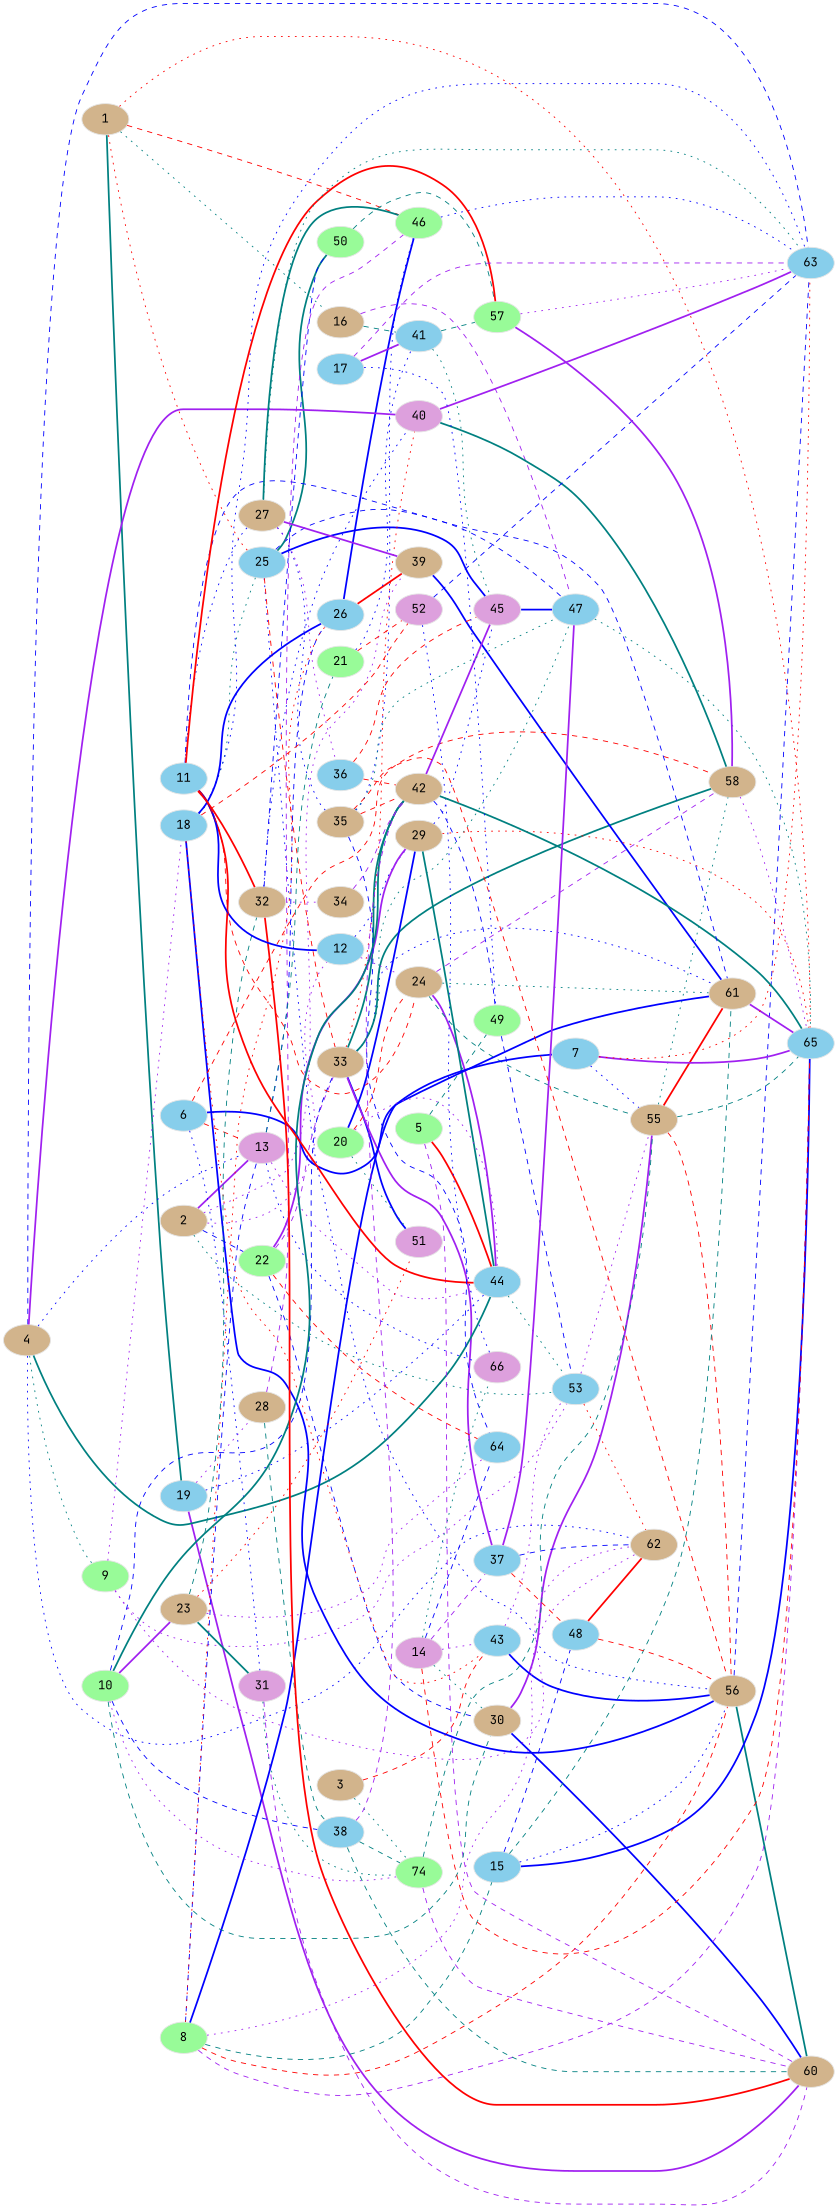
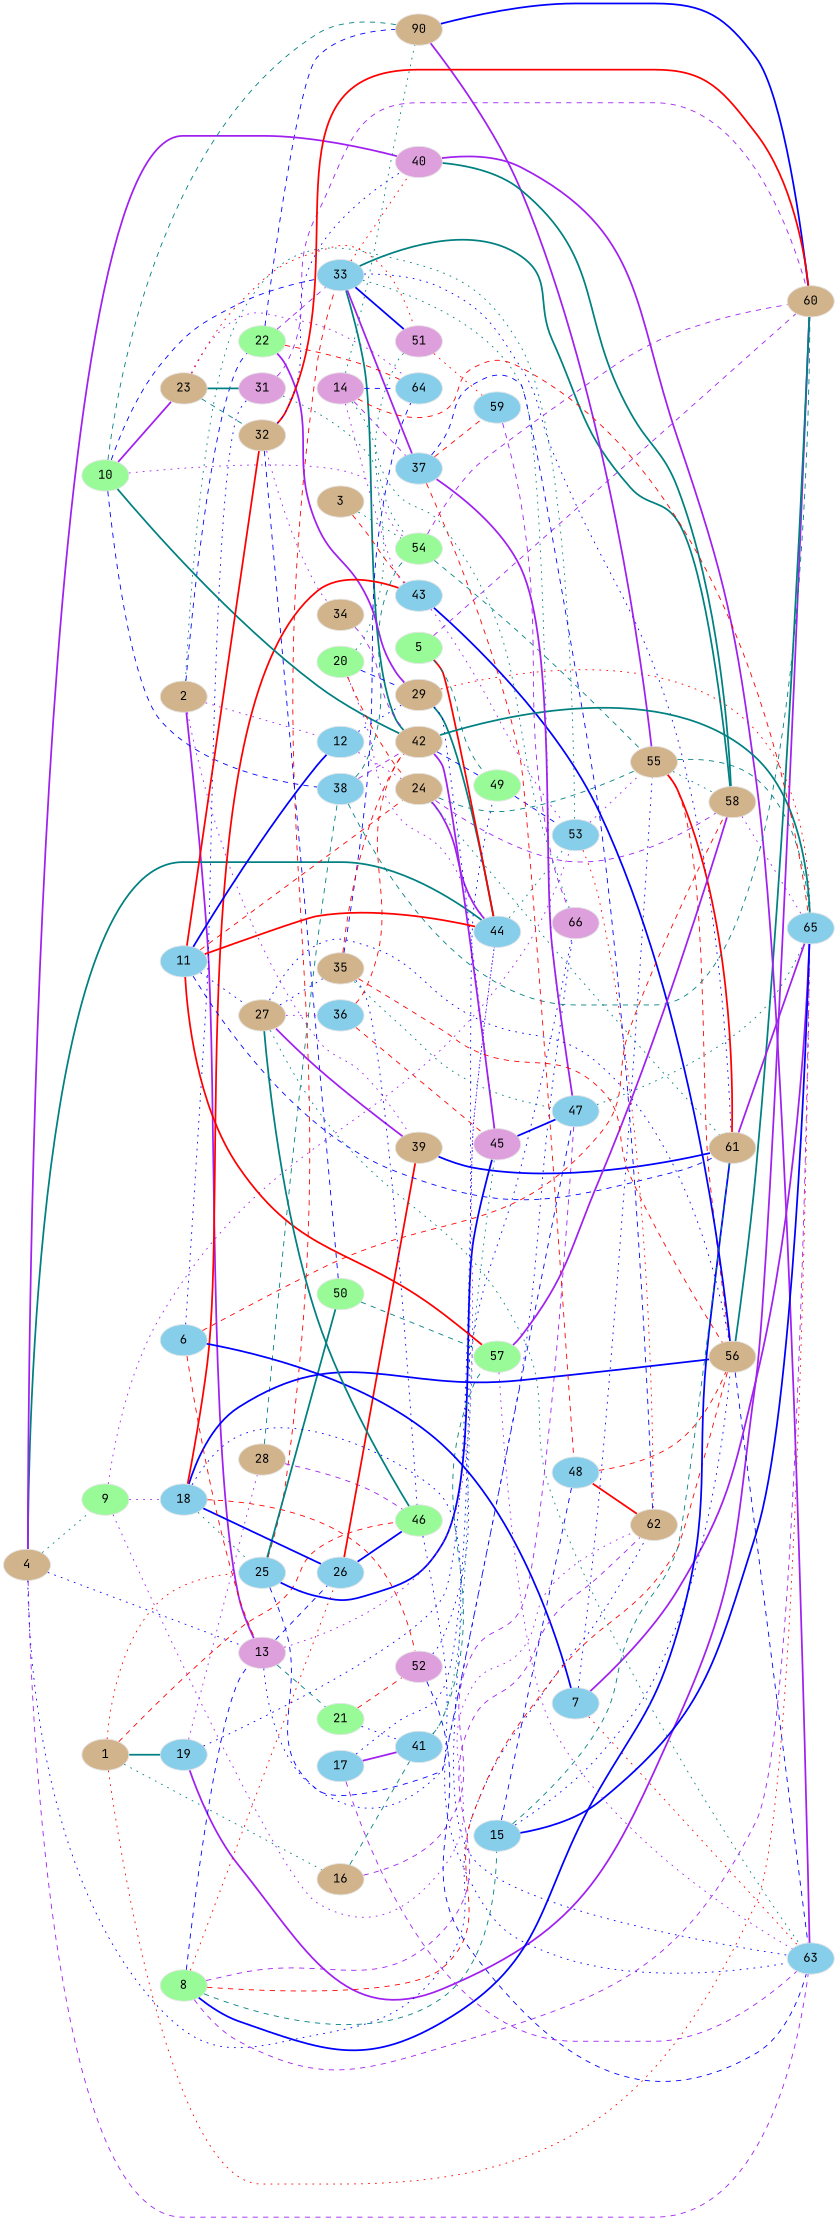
  graph {
    fontname="JetBrains Mono"
    rankdir=LR
    node [color=gray90 fillcolor=tan fontname="JetBrains Mono" style=filled]
    edge [color=blue fontname="JetBrains Mono" style=dashed weight=1.0]
    1
    16
    19 [fillcolor=skyblue]
    25 [fillcolor=skyblue]
    46 [fillcolor=palegreen]
    65 [fillcolor=skyblue]
    41 [fillcolor=skyblue]
    47 [fillcolor=skyblue]
    44 [fillcolor=skyblue]
    60
    28
    56
-   33
+   33 [fillcolor=skyblue]
    45 [fillcolor=plum]
    50 [fillcolor=palegreen]
    63 [fillcolor=skyblue]
    12 [fillcolor=skyblue]
    2
    13 [fillcolor=plum]
    22 [fillcolor=palegreen]
    39
    53 [fillcolor=skyblue]
    24
    29
    26 [fillcolor=skyblue]
    21 [fillcolor=palegreen]
    66 [fillcolor=plum]
-   30
+   30 [label=90]
    64 [fillcolor=skyblue]
    61
    62
    55
    43 [fillcolor=skyblue]
    3
-   54 [fillcolor=palegreen label=74]
+   54 [fillcolor=palegreen]
    4
    9 [fillcolor=palegreen]
    40 [fillcolor=plum]
    18 [fillcolor=skyblue]
    58
    5 [fillcolor=palegreen]
    49 [fillcolor=palegreen]
    6 [fillcolor=skyblue]
    7 [fillcolor=skyblue]
    31 [fillcolor=plum]
    8 [fillcolor=palegreen]
    15 [fillcolor=skyblue]
    48 [fillcolor=skyblue]
    52 [fillcolor=plum]
    10 [fillcolor=palegreen]
    23
    38 [fillcolor=skyblue]
    42
    32
    51 [fillcolor=plum]
    37 [fillcolor=skyblue]
    11 [fillcolor=skyblue]
    27
    57 [fillcolor=palegreen]
    35
    36 [fillcolor=skyblue]
    34
    14 [fillcolor=plum]
+   59 [fillcolor=skyblue]
    17 [fillcolor=skyblue]
    20 [fillcolor=palegreen]
    1 -- 16 [color=teal style=dotted]
    1 -- 19 [color=teal style=bold]
    1 -- 25 [color=red style=dotted]
    1 -- 46 [color=red]
    1 -- 65 [color=red style=dotted]
    16 -- 41 [color=teal]
    16 -- 47 [color=purple]
    19 -- 44 [style=dotted]
    19 -- 60 [color=purple style=bold]
    19 -- 28 [color=purple style=dotted]
    25 -- 47
-   25 -- 56 [style=dotted]
+   27 -- 56 [style=dotted]
    25 -- 33 [color=red]
    25 -- 45 [style=bold]
    25 -- 50 [color=teal style=bold]
    46 -- 63 [style=dotted weight=2.0]
    41 -- 45 [color=teal style=dotted weight=2.0]
    41 -- 57 [color=teal weight=2.0]
    47 -- 65 [color=teal style=dotted]
    44 -- 53 [color=teal style=dotted]
    28 -- 46 [color=purple]
    28 -- 38 [color=teal]
    56 -- 60 [color=teal style=bold]
    56 -- 63
    33 -- 47 [color=teal style=dotted]
    33 -- 61 [style=dotted]
    33 -- 40 [color=red style=dotted]
    33 -- 58 [color=teal style=bold weight=3.0]
    33 -- 42 [color=teal style=bold]
    33 -- 51 [style=bold weight=2.0]
    33 -- 37 [color=purple style=bold]
    45 -- 47 [style=bold]
    50 -- 57 [color=teal]
    12 -- 24 [color=purple style=dotted weight=2.0]
    12 -- 29 [style=dotted]
    2 -- 12 [color=purple style=dotted]
    2 -- 13 [color=purple style=bold]
    2 -- 22
    2 -- 39 [color=purple style=dotted]
    2 -- 53 [color=teal style=dotted]
    13 -- 44 [color=purple style=dotted]
    13 -- 26
    13 -- 21 [color=teal]
    13 -- 66 [style=dotted]
    22 -- 33 [color=purple]
    22 -- 29 [color=purple style=bold]
    22 -- 30
    22 -- 64 [color=red]
    39 -- 61 [style=bold]
    53 -- 62 [color=red style=dotted]
    53 -- 55 [color=purple style=dotted]
    24 -- 44 [color=purple style=bold]
    24 -- 61 [color=teal style=dotted]
    24 -- 55 [color=teal]
    24 -- 58 [color=purple]
    29 -- 65 [color=red style=dotted]
    29 -- 44 [color=teal style=bold]
    29 -- 45 [style=dotted weight=2.0]
    26 -- 46 [style=bold]
    26 -- 39 [color=red style=bold]
    21 -- 41 [style=dotted]
    21 -- 52 [color=red]
    30 -- 60 [style=bold]
    30 -- 55 [color=purple style=bold]
    61 -- 65 [color=purple style=bold]
    55 -- 65 [color=teal]
    55 -- 56 [color=red]
    55 -- 61 [color=red style=bold]
    55 -- 58 [color=teal style=dotted]
    43 -- 56 [style=bold]
    43 -- 53 [color=purple style=dotted]
    3 -- 43 [color=red]
    3 -- 54 [color=teal style=dotted]
    54 -- 60 [color=purple]
    54 -- 55 [color=teal]
    4 -- 44 [color=teal style=bold]
-   4 -- 63
+   4 -- 63 [color=purple]
    4 -- 13 [style=dotted]
    4 -- 62 [style=dotted]
    4 -- 9 [color=teal style=dotted]
    4 -- 40 [color=purple style=bold]
    9 -- 53 [color=purple style=dotted]
    9 -- 62 [color=purple style=dotted]
    9 -- 18 [color=purple style=dotted weight=2.0]
    40 -- 63 [color=purple style=bold]
    40 -- 58 [color=teal style=bold]
    18 -- 25 [color=teal style=dotted]
    18 -- 56 [style=bold]
    18 -- 63 [style=dotted]
    18 -- 26 [style=bold]
-   18 -- 43 [color=red style=dotted]
+   18 -- 43 [color=red style=bold]
    18 -- 52 [color=red weight=2.0]
    58 -- 65 [color=purple style=dotted]
    5 -- 44 [color=red style=bold]
    5 -- 60 [color=purple]
    5 -- 49 [color=teal]
    49 -- 53
    6 -- 13 [color=red]
    6 -- 58 [color=red]
    6 -- 7 [style=bold]
    6 -- 31 [style=dotted]
    7 -- 65 [color=purple style=bold]
    7 -- 63 [color=red style=dotted]
    7 -- 55 [style=dotted]
    31 -- 60 [color=purple]
    31 -- 54 [color=teal style=dotted]
    8 -- 65 [color=purple]
    8 -- 56 [color=red]
    8 -- 13
    8 -- 26 [color=red style=dotted]
    8 -- 61 [style=bold]
-   8 -- 62 [color=purple style=dotted]
+   8 -- 62 [color=purple]
    8 -- 15 [color=teal]
    15 -- 65 [style=bold]
    15 -- 56 [style=dotted]
    15 -- 61 [color=teal]
    15 -- 48
    48 -- 56 [color=red]
    48 -- 62 [color=red style=bold]
    52 -- 63
    52 -- 66 [style=dotted]
    10 -- 33
    10 -- 30 [color=teal]
    10 -- 54 [color=purple style=dotted weight=2.0]
    10 -- 23 [color=purple style=bold]
    10 -- 38
    10 -- 42 [color=teal style=bold]
    23 -- 64 [color=purple style=dotted]
    23 -- 31 [color=teal style=bold]
    23 -- 32 [color=teal]
    23 -- 51 [color=red style=dotted]
    38 -- 60 [color=teal]
    38 -- 54 [color=teal]
    38 -- 42 [color=purple]
    42 -- 65 [color=teal style=bold]
    42 -- 45 [color=purple style=bold]
    42 -- 49
    32 -- 60 [color=red style=bold weight=2.0]
    32 -- 50
    32 -- 40 [style=dotted]
    32 -- 34 [color=purple style=dotted weight=2.0]
+   51 -- 59 [color=red style=dotted]
    37 -- 47 [color=purple style=bold]
    37 -- 62
    37 -- 48 [color=red]
+   37 -- 59 [color=red]
    11 -- 44 [color=red style=bold]
    11 -- 12 [style=bold]
    11 -- 24 [color=red]
    11 -- 61
    11 -- 32 [color=red style=bold]
    11 -- 27 [style=dotted]
    11 -- 57 [color=red style=bold]
    27 -- 46 [color=teal style=bold]
    27 -- 63 [color=teal style=dotted]
    27 -- 39 [color=purple style=bold]
    27 -- 35 [style=dotted]
    27 -- 36 [color=purple style=dotted]
    57 -- 63 [color=purple style=dotted]
    57 -- 58 [color=purple style=bold]
    35 -- 46 [style=dotted]
    35 -- 47 [color=teal style=dotted]
    35 -- 56 [color=red]
    35 -- 64
    35 -- 42 [color=red]
    36 -- 45 [color=red]
    36 -- 42 [color=red]
    34 -- 42 [color=purple]
    14 -- 65 [color=red weight=2.0]
    14 -- 66 [color=teal style=dotted]
    14 -- 30 [color=teal style=dotted]
    14 -- 64
    14 -- 43 [color=purple style=dotted]
    14 -- 37 [color=purple]
+   59 -- 66 [color=purple]
    17 -- 41 [color=purple style=bold]
    17 -- 63 [color=purple weight=2.0]
    17 -- 49 [style=dotted]
    20 -- 44 [color=purple style=dotted]
    20 -- 24 [color=red]
-   20 -- 29 [style=bold]
+   20 -- 29
    20 -- 51 [color=teal style=dotted]
  }
